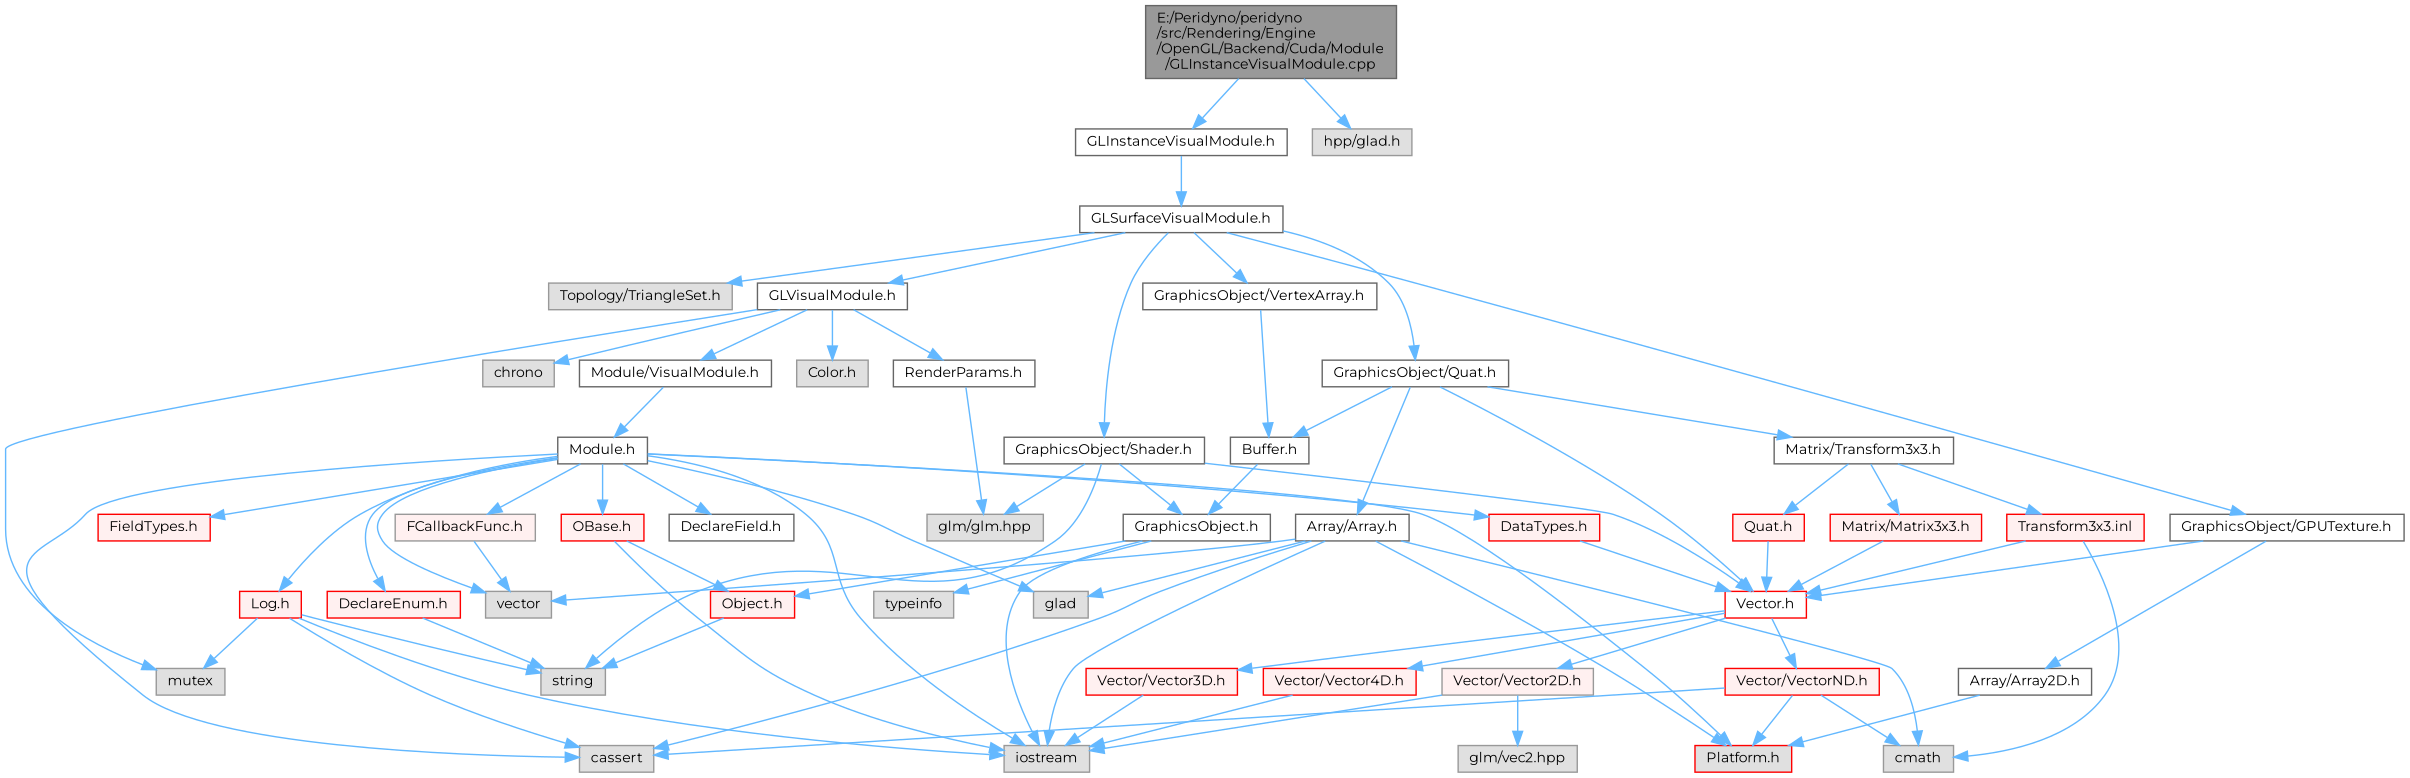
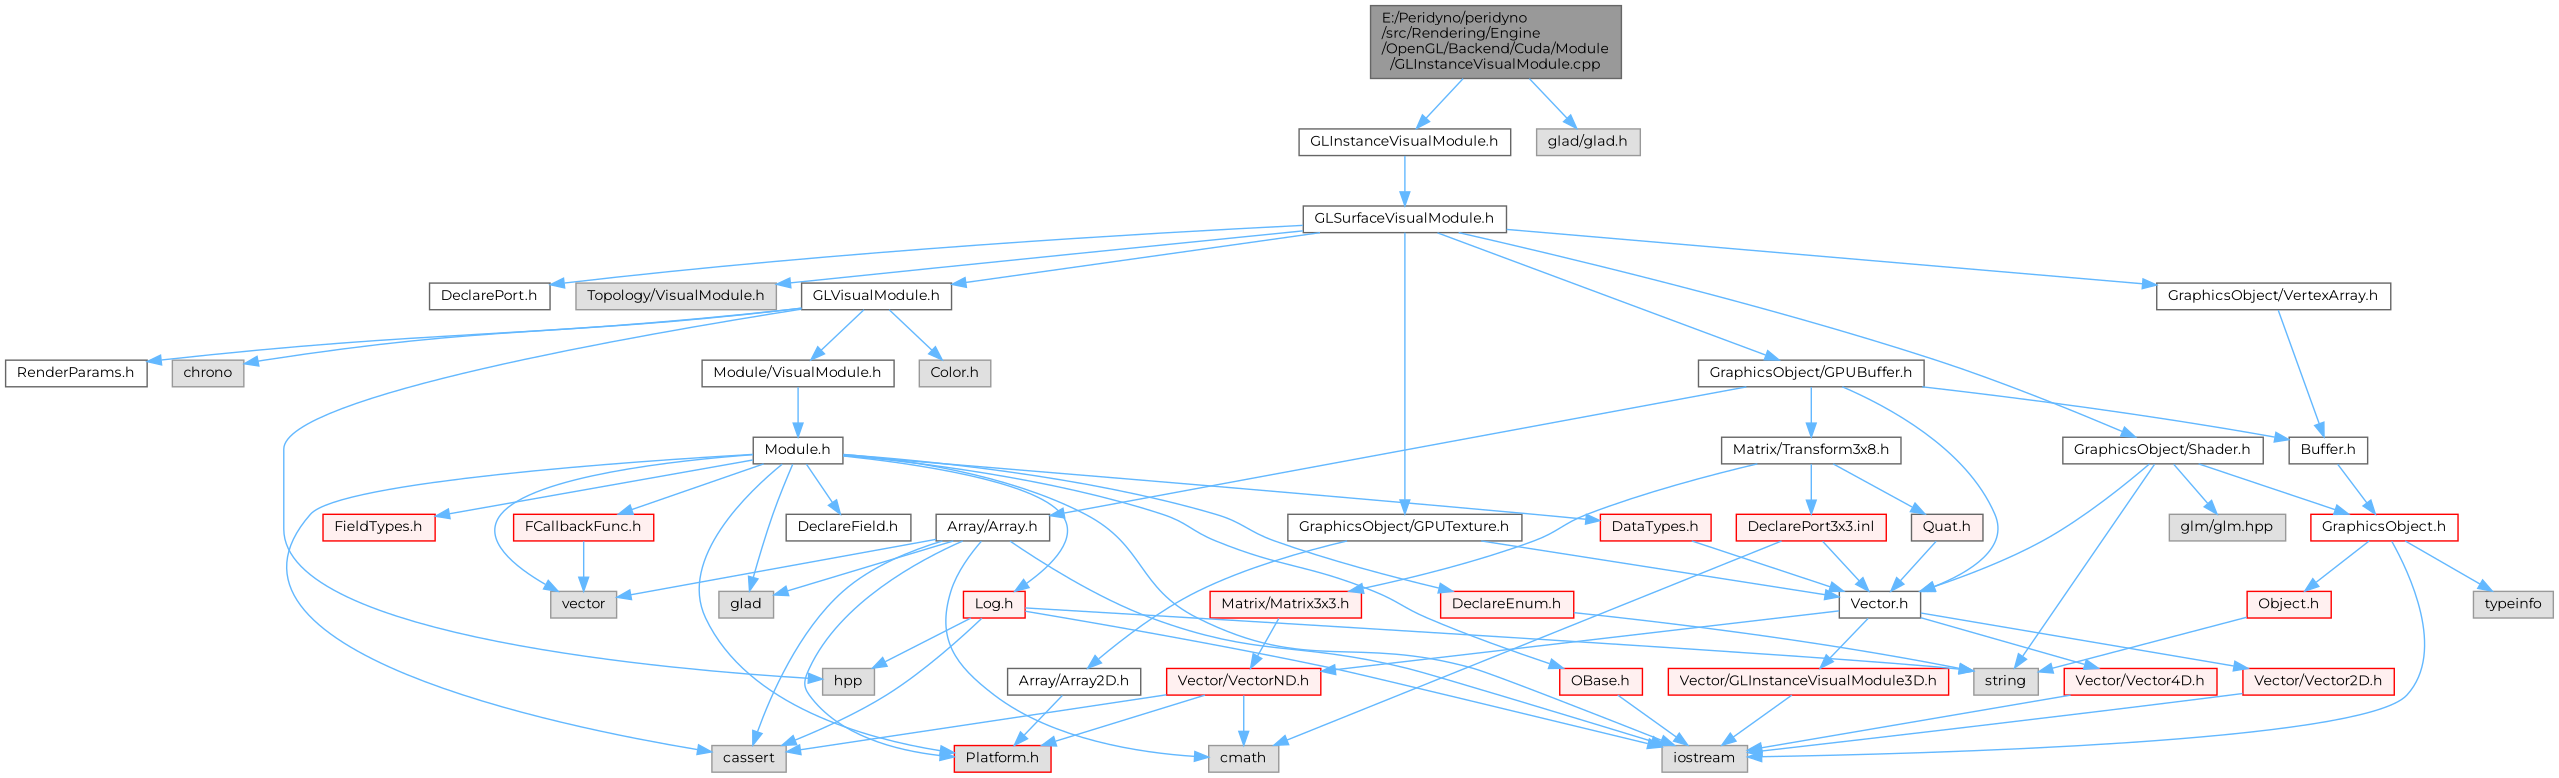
  digraph {
    fontname=Montserrat
    node [color=grey40 fillcolor=white fontname=Montserrat fontsize=10 shape=box style=filled]
    edge [color=steelblue1 fontname=Montserrat fontsize=10 labelfontname=Helvetica labelfontsize=10 style=solid]
    n1 [color=gray40 fillcolor=grey60 fontcolor=black height=0.2 label="E:/Peridyno/peridyno\l/src/Rendering/Engine\l/OpenGL/Backend/Cuda/Module\l/GLInstanceVisualModule.cpp" width=0.4]
    n2 [height=0.2 label="GLInstanceVisualModule.h" width=0.4]
-   n3 [color=grey60 fillcolor="#E0E0E0" height=0.2 label="hpp/glad.h" width=0.4]
+   n3 [color=grey60 fillcolor="#E0E0E0" height=0.2 label="glad/glad.h" width=0.4]
    n4 [height=0.2 label="GLSurfaceVisualModule.h" width=0.4]
-   n6 [color=grey60 fillcolor="#E0E0E0" height=0.2 label="Topology/TriangleSet.h" width=0.4]
+   n5 [height=0.2 label="DeclarePort.h" width=0.4]
+   n6 [color=grey60 fillcolor="#E0E0E0" height=0.2 label="Topology/VisualModule.h" width=0.4]
    n7 [height=0.2 label="GLVisualModule.h" width=0.4]
-   n8 [height=0.2 label="GraphicsObject/Quat.h" width=0.4]
+   n8 [height=0.2 label="GraphicsObject/GPUBuffer.h" width=0.4]
    n9 [height=0.2 label="GraphicsObject/GPUTexture.h" width=0.4]
    n10 [height=0.2 label="GraphicsObject/VertexArray.h" width=0.4]
    n11 [height=0.2 label="GraphicsObject/Shader.h" width=0.4]
    n12 [color=grey60 fillcolor="#E0E0E0" height=0.2 label=chrono width=0.4]
-   n13 [color=grey60 fillcolor="#E0E0E0" height=0.2 label=mutex width=0.4]
+   n13 [color=grey60 fillcolor="#E0E0E0" height=0.2 label=hpp width=0.4]
    n14 [height=0.2 label="Module/VisualModule.h" width=0.4]
    n15 [color=grey60 fillcolor="#E0E0E0" height=0.2 label="Color.h" width=0.4]
    n16 [height=0.2 label="RenderParams.h" width=0.4]
-   n17 [color=red height=0.2 label="Vector.h" width=0.4]
+   n17 [height=0.2 label="Vector.h" width=0.4]
    n18 [height=0.2 label="Buffer.h" width=0.4]
    n19 [height=0.2 label="Array/Array.h" width=0.4]
-   n20 [height=0.2 label="Matrix/Transform3x3.h" width=0.4]
+   n20 [height=0.2 label="Matrix/Transform3x8.h" width=0.4]
    n21 [height=0.2 label="Array/Array2D.h" width=0.4]
    n22 [color=grey60 fillcolor="#E0E0E0" height=0.2 label=string width=0.4]
    n23 [color=grey60 fillcolor="#E0E0E0" height=0.2 label="glm/glm.hpp" width=0.4]
-   n24 [height=0.2 label="GraphicsObject.h" width=0.4]
+   n24 [color=red height=0.2 label="GraphicsObject.h" width=0.4]
    n25 [height=0.2 label="Module.h" width=0.4]
    n26 [color=red fillcolor="#E0E0E0" height=0.2 label="Platform.h" width=0.4]
    n27 [color=grey60 fillcolor="#E0E0E0" height=0.2 label=glad width=0.4]
    n28 [color=grey60 fillcolor="#E0E0E0" height=0.2 label=vector width=0.4]
    n29 [color=grey60 fillcolor="#E0E0E0" height=0.2 label=cassert width=0.4]
    n30 [color=grey60 fillcolor="#E0E0E0" height=0.2 label=iostream width=0.4]
    n31 [color=red fillcolor="#FFF0F0" height=0.2 label="OBase.h" width=0.4]
    n32 [color=red fillcolor="#FFF0F0" height=0.2 label="Log.h" width=0.4]
    n33 [color=red fillcolor="#FFF0F0" height=0.2 label="DataTypes.h" width=0.4]
    n34 [color=red fillcolor="#FFF0F0" height=0.2 label="DeclareEnum.h" width=0.4]
    n35 [height=0.2 label="DeclareField.h" width=0.4]
-   n36 [color=grey60 fillcolor="#FFF0F0" height=0.2 label="FCallbackFunc.h" width=0.4]
+   n36 [color=red fillcolor="#FFF0F0" height=0.2 label="FCallbackFunc.h" width=0.4]
    n37 [color=red fillcolor="#FFF0F0" height=0.2 label="FieldTypes.h" width=0.4]
    n38 [color=red fillcolor="#FFF0F0" height=0.2 label="Object.h" width=0.4]
-   n39 [color=grey60 fillcolor="#FFF0F0" height=0.2 label="Vector/Vector2D.h" width=0.4]
-   n40 [color=red fillcolor="#FFF0F0" height=0.2 label="Vector/Vector3D.h" width=0.4]
+   n39 [color=red fillcolor="#FFF0F0" height=0.2 label="Vector/Vector2D.h" width=0.4]
+   n40 [color=red fillcolor="#FFF0F0" height=0.2 label="Vector/GLInstanceVisualModule3D.h" width=0.4]
    n41 [color=red fillcolor="#FFF0F0" height=0.2 label="Vector/Vector4D.h" width=0.4]
    n42 [color=red fillcolor="#FFF0F0" height=0.2 label="Vector/VectorND.h" width=0.4]
-   n43 [color=grey60 fillcolor="#E0E0E0" height=0.2 label="glm/vec2.hpp" width=0.4]
    n44 [color=grey60 fillcolor="#E0E0E0" height=0.2 label=cmath width=0.4]
-   n45 [color=red fillcolor="#FFF0F0" height=0.2 label="Quat.h" width=0.4]
+   n45 [fillcolor="#FFF0F0" height=0.2 label="Quat.h" width=0.4]
    n46 [color=red fillcolor="#FFF0F0" height=0.2 label="Matrix/Matrix3x3.h" width=0.4]
-   n47 [color=red fillcolor="#FFF0F0" height=0.2 label="Transform3x3.inl" width=0.4]
+   n47 [color=red fillcolor="#FFF0F0" height=0.2 label="DeclarePort3x3.inl" width=0.4]
    n48 [color=grey60 fillcolor="#E0E0E0" height=0.2 label=typeinfo width=0.4]
    n1 -> n2
    n1 -> n3
    n2 -> n4
+   n4 -> n5
    n4 -> n6
    n4 -> n7
    n4 -> n8
    n4 -> n9
    n4 -> n10
    n4 -> n11
    n7 -> n12
    n7 -> n13
    n7 -> n14
    n7 -> n15
    n7 -> n16
    n8 -> n17
    n8 -> n18
    n8 -> n19
    n8 -> n20
    n9 -> n17
    n9 -> n21
    n10 -> n18
    n11 -> n17
    n11 -> n22
    n11 -> n23
    n11 -> n24
    n14 -> n25
-   n16 -> n23
    n17 -> n39
    n17 -> n40
    n17 -> n41
    n17 -> n42
    n18 -> n24
    n19 -> n26
    n19 -> n27
    n19 -> n28
    n19 -> n29
    n19 -> n30
    n19 -> n44
    n20 -> n45
    n20 -> n46
    n20 -> n47
    n21 -> n26
    n24 -> n30
    n24 -> n38
    n24 -> n48
    n25 -> n26
    n25 -> n27
    n25 -> n28
    n25 -> n29
    n25 -> n30
    n25 -> n31
    n25 -> n32
    n25 -> n33
    n25 -> n34
    n25 -> n35
    n25 -> n36
    n25 -> n37
    n31 -> n30
-   n31 -> n38
    n32 -> n13
    n32 -> n22
    n32 -> n29
    n32 -> n30
    n33 -> n17
    n34 -> n22
    n36 -> n28
    n38 -> n22
    n39 -> n30
-   n39 -> n43
    n40 -> n30
    n41 -> n30
    n42 -> n26
    n42 -> n29
    n42 -> n44
    n45 -> n17
-   n46 -> n17
+   n46 -> n42
    n47 -> n17
    n47 -> n44
  }
